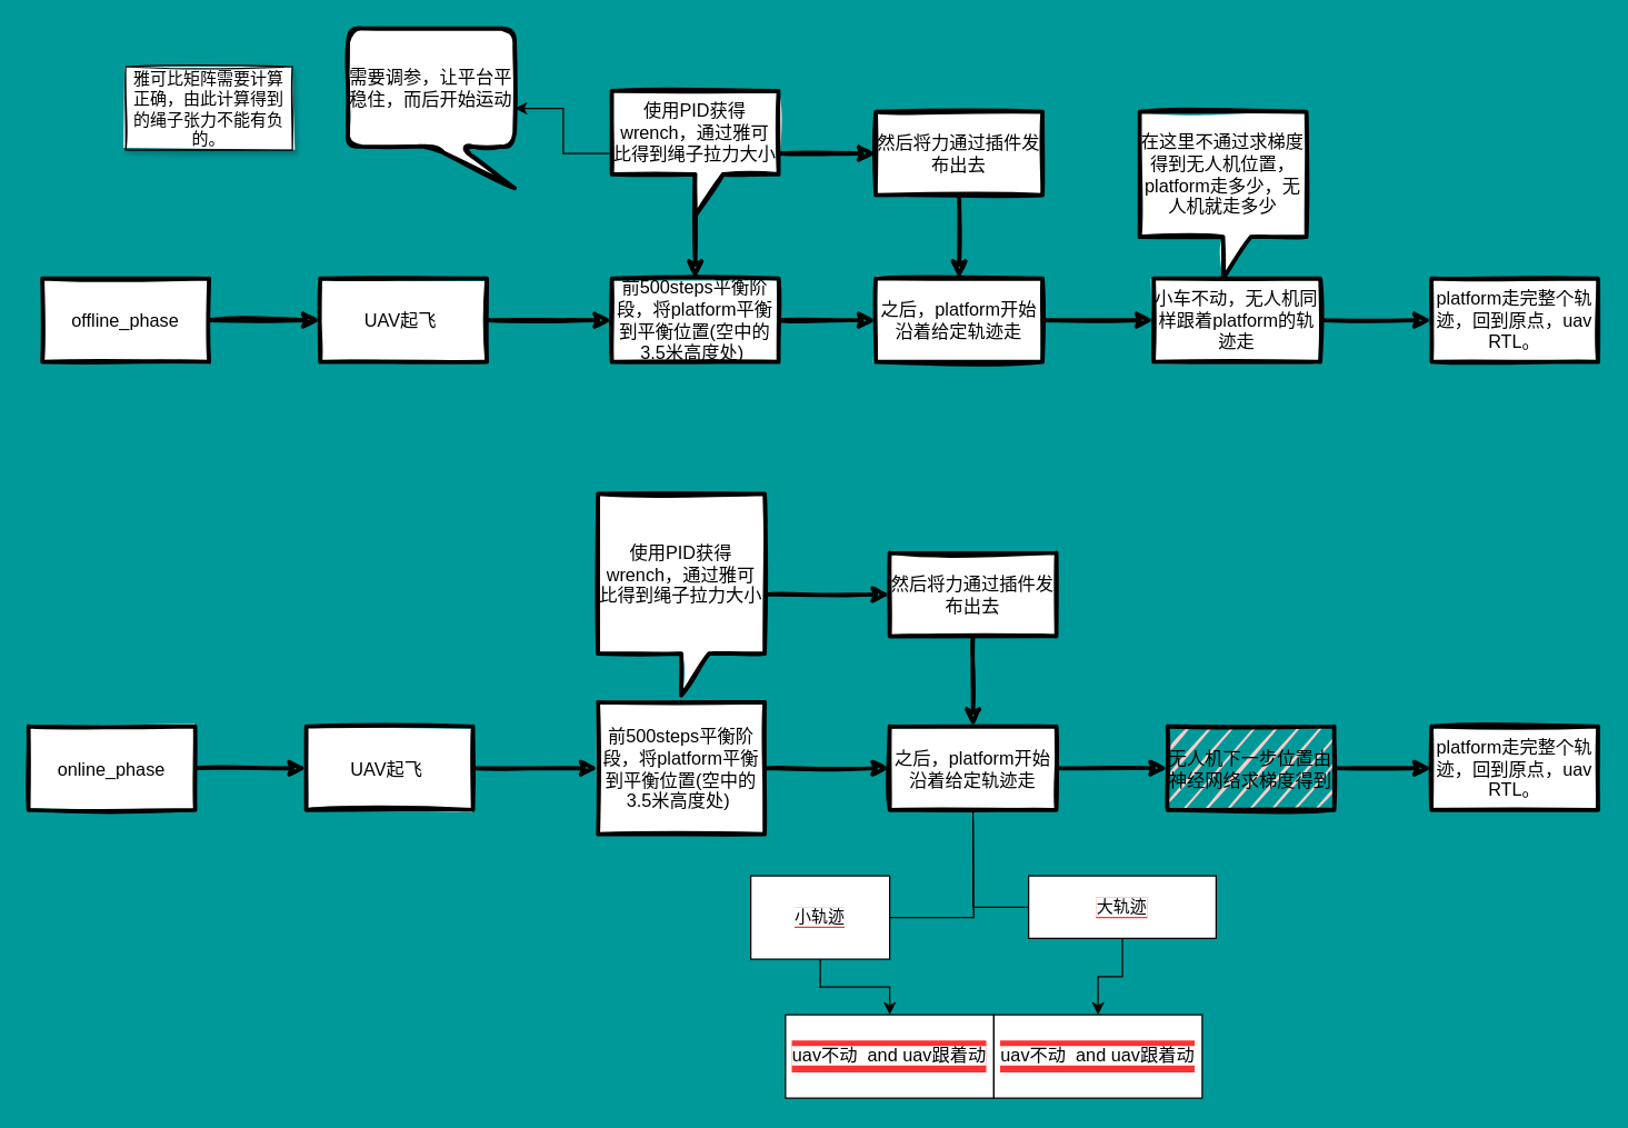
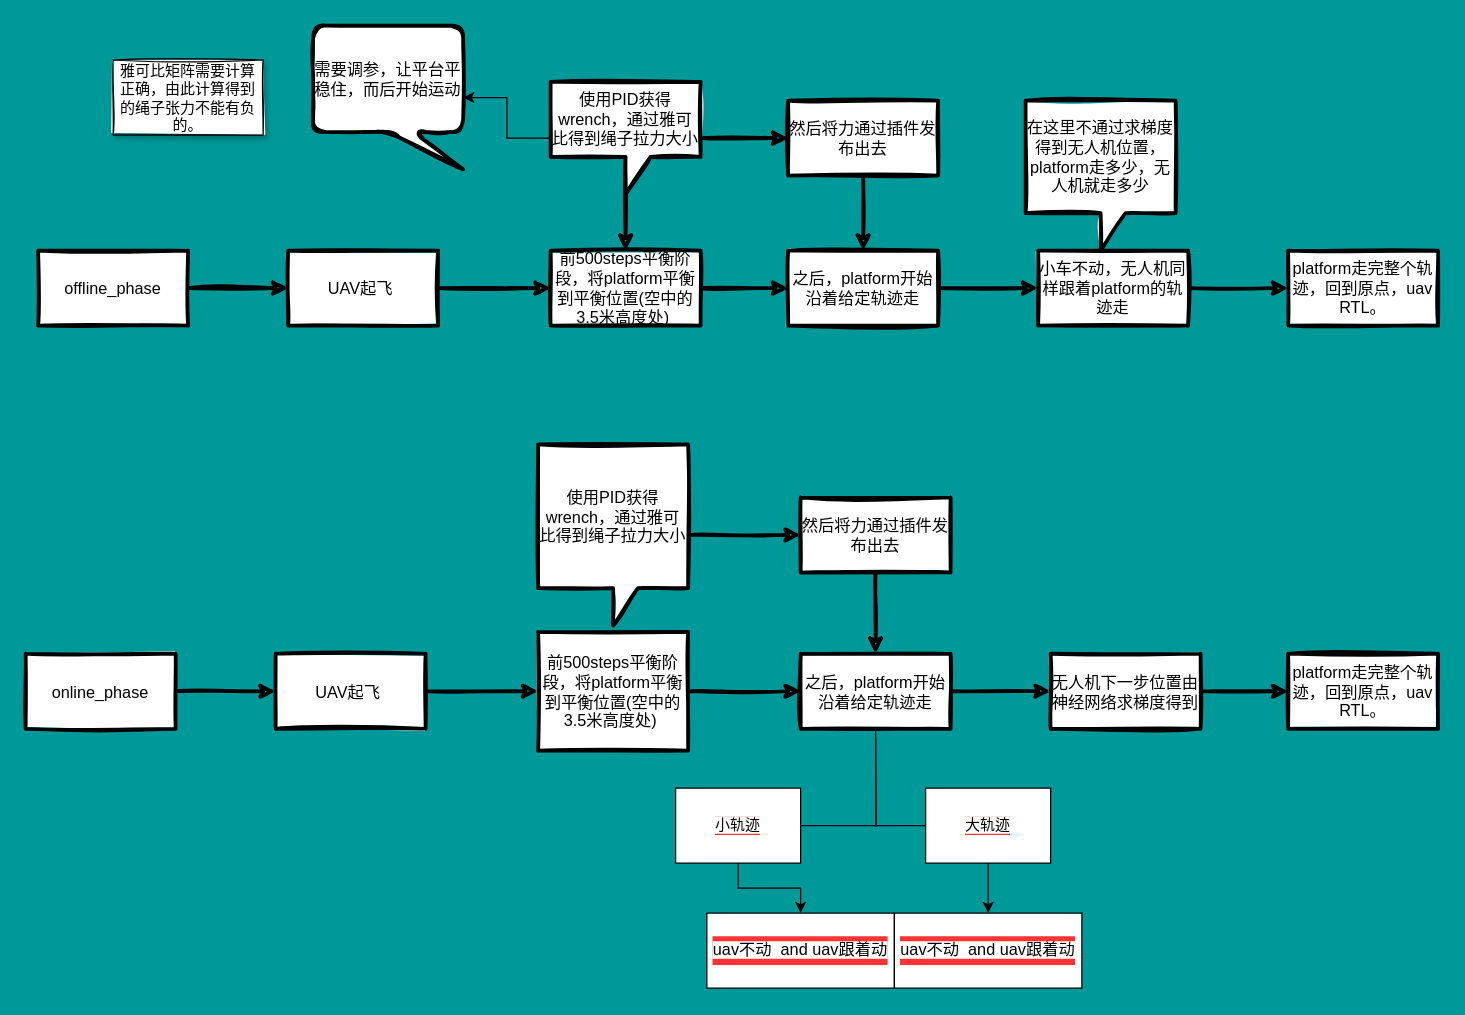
  <mxCell id="0" />
  <mxCell id="1" parent="0" />
  <mxCell id="2" value="" style="edgeStyle=orthogonalEdgeStyle;rounded=0;orthogonalLoop=1;jettySize=auto;html=1;sketch=1;strokeWidth=3;fontSize=13;" parent="1" source="3" target="5" edge="1"><mxGeometry relative="1" as="geometry" /></mxCell>
  <mxCell id="3" value="offline_phase" style="whiteSpace=wrap;html=1;sketch=1;strokeWidth=3;fontSize=13;" parent="1" vertex="1"><mxGeometry x="30" y="200" width="120" height="60" as="geometry" /></mxCell>
  <mxCell id="4" value="" style="edgeStyle=orthogonalEdgeStyle;rounded=0;orthogonalLoop=1;jettySize=auto;html=1;sketch=1;strokeWidth=3;fontSize=13;" parent="1" source="5" target="7" edge="1"><mxGeometry relative="1" as="geometry" /></mxCell>
  <mxCell id="5" value="UAV起飞&lt;span style=&quot;white-space: pre; font-size: 13px;&quot;&gt; &lt;/span&gt;" style="whiteSpace=wrap;html=1;sketch=1;strokeWidth=3;fontSize=13;" parent="1" vertex="1"><mxGeometry x="230" y="200" width="120" height="60" as="geometry" /></mxCell>
  <mxCell id="6" value="" style="edgeStyle=orthogonalEdgeStyle;rounded=0;orthogonalLoop=1;jettySize=auto;html=1;sketch=1;strokeWidth=3;fontSize=13;" parent="1" source="7" target="9" edge="1"><mxGeometry relative="1" as="geometry" /></mxCell>
  <mxCell id="7" value="前500steps平衡阶段，将platform平衡到平衡位置(空中的3.5米高度处)&lt;span style=&quot;white-space: pre ; font-size: 13px&quot;&gt; &lt;/span&gt;" style="whiteSpace=wrap;html=1;sketch=1;strokeWidth=3;fontSize=13;" parent="1" vertex="1"><mxGeometry x="440" y="200" width="120" height="60" as="geometry" /></mxCell>
  <mxCell id="8" value="" style="edgeStyle=orthogonalEdgeStyle;rounded=0;orthogonalLoop=1;jettySize=auto;html=1;sketch=1;strokeWidth=3;fontSize=13;" parent="1" source="9" target="17" edge="1"><mxGeometry relative="1" as="geometry" /></mxCell>
  <mxCell id="9" value="之后，platform开始沿着给定轨迹走" style="whiteSpace=wrap;html=1;sketch=1;strokeWidth=3;fontSize=13;" parent="1" vertex="1"><mxGeometry x="630" y="200" width="120" height="60" as="geometry" /></mxCell>
  <mxCell id="10" value="" style="edgeStyle=orthogonalEdgeStyle;rounded=0;orthogonalLoop=1;jettySize=auto;html=1;sketch=1;strokeWidth=3;fontSize=13;" parent="1" source="13" target="15" edge="1"><mxGeometry relative="1" as="geometry" /></mxCell>
  <mxCell id="11" value="" style="edgeStyle=orthogonalEdgeStyle;rounded=0;orthogonalLoop=1;jettySize=auto;html=1;sketch=1;strokeWidth=3;fontSize=13;" parent="1" source="13" target="7" edge="1"><mxGeometry relative="1" as="geometry" /></mxCell>
  <mxCell id="12" value="" style="edgeStyle=orthogonalEdgeStyle;rounded=0;orthogonalLoop=1;jettySize=auto;html=1;" parent="1" source="13" target="35" edge="1"><mxGeometry relative="1" as="geometry" /></mxCell>
  <mxCell id="13" value="使用PID获得wrench，通过雅可比得到绳子拉力大小" style="shape=callout;whiteSpace=wrap;html=1;perimeter=calloutPerimeter;position2=0.5;sketch=1;strokeWidth=3;fontSize=13;" parent="1" vertex="1"><mxGeometry x="440" y="65" width="120" height="90" as="geometry" /></mxCell>
  <mxCell id="14" value="" style="edgeStyle=orthogonalEdgeStyle;rounded=0;orthogonalLoop=1;jettySize=auto;html=1;sketch=1;strokeWidth=3;fontSize=13;" parent="1" source="15" target="9" edge="1"><mxGeometry relative="1" as="geometry" /></mxCell>
  <mxCell id="15" value="然后将力通过插件发布出去" style="whiteSpace=wrap;html=1;sketch=1;strokeWidth=3;fontSize=13;" parent="1" vertex="1"><mxGeometry x="630" y="80" width="120" height="60" as="geometry" /></mxCell>
  <mxCell id="16" value="" style="edgeStyle=orthogonalEdgeStyle;rounded=0;orthogonalLoop=1;jettySize=auto;html=1;sketch=1;strokeWidth=3;fontSize=13;" parent="1" source="17" target="19" edge="1"><mxGeometry relative="1" as="geometry" /></mxCell>
  <mxCell id="17" value="小车不动，无人机同样跟着platform的轨迹走" style="whiteSpace=wrap;html=1;sketch=1;strokeWidth=3;fontSize=13;" parent="1" vertex="1"><mxGeometry x="830" y="200" width="120" height="60" as="geometry" /></mxCell>
  <mxCell id="18" value="在这里不通过求梯度得到无人机位置，platform走多少，无人机就走多少" style="shape=callout;whiteSpace=wrap;html=1;perimeter=calloutPerimeter;sketch=1;strokeWidth=3;fontSize=13;" parent="1" vertex="1"><mxGeometry x="820" y="80" width="120" height="120" as="geometry" /></mxCell>
  <mxCell id="19" value="platform走完整个轨迹，回到原点，uav RTL。" style="whiteSpace=wrap;html=1;sketch=1;strokeWidth=3;fontSize=13;" parent="1" vertex="1"><mxGeometry x="1030" y="200" width="120" height="60" as="geometry" /></mxCell>
  <mxCell id="20" value="" style="edgeStyle=orthogonalEdgeStyle;rounded=0;orthogonalLoop=1;jettySize=auto;html=1;sketch=1;strokeWidth=3;fontSize=13;" parent="1" source="21" target="23" edge="1"><mxGeometry relative="1" as="geometry" /></mxCell>
  <mxCell id="21" value="online_phase" style="whiteSpace=wrap;html=1;sketch=1;strokeWidth=3;fontSize=13;" parent="1" vertex="1"><mxGeometry x="20" y="522.5" width="120" height="60" as="geometry" /></mxCell>
  <mxCell id="22" value="" style="edgeStyle=orthogonalEdgeStyle;rounded=0;orthogonalLoop=1;jettySize=auto;html=1;sketch=1;strokeWidth=3;fontSize=13;" parent="1" source="23" target="25" edge="1"><mxGeometry relative="1" as="geometry" /></mxCell>
  <mxCell id="23" value="UAV起飞&lt;span style=&quot;white-space: pre; font-size: 13px;&quot;&gt; &lt;/span&gt;" style="whiteSpace=wrap;html=1;sketch=1;strokeWidth=3;fontSize=13;" parent="1" vertex="1"><mxGeometry x="220" y="522.5" width="120" height="60" as="geometry" /></mxCell>
  <mxCell id="24" value="" style="edgeStyle=orthogonalEdgeStyle;rounded=0;orthogonalLoop=1;jettySize=auto;html=1;sketch=1;strokeWidth=3;fontSize=13;" parent="1" source="25" target="27" edge="1"><mxGeometry relative="1" as="geometry" /></mxCell>
  <mxCell id="25" value="前500steps平衡阶段，将platform平衡到平衡位置(空中的3.5米高度处)&lt;span style=&quot;white-space: pre ; font-size: 13px&quot;&gt; &lt;/span&gt;" style="whiteSpace=wrap;html=1;sketch=1;strokeWidth=3;fontSize=13;" parent="1" vertex="1"><mxGeometry x="430" y="505" width="120" height="95" as="geometry" /></mxCell>
  <mxCell id="26" value="" style="edgeStyle=orthogonalEdgeStyle;rounded=0;orthogonalLoop=1;jettySize=auto;html=1;sketch=1;strokeWidth=3;fontSize=13;" parent="1" source="27" target="33" edge="1"><mxGeometry relative="1" as="geometry" /></mxCell>
  <mxCell id="27" value="之后，platform开始沿着给定轨迹走" style="whiteSpace=wrap;html=1;sketch=1;strokeWidth=3;fontSize=13;" parent="1" vertex="1"><mxGeometry x="640" y="522.5" width="120" height="60" as="geometry" /></mxCell>
  <mxCell id="28" value="" style="edgeStyle=orthogonalEdgeStyle;rounded=0;orthogonalLoop=1;jettySize=auto;html=1;sketch=1;strokeWidth=3;fontSize=13;" parent="1" source="29" target="31" edge="1"><mxGeometry relative="1" as="geometry" /></mxCell>
  <mxCell id="29" value="使用PID获得wrench，通过雅可比得到绳子拉力大小" style="shape=callout;whiteSpace=wrap;html=1;perimeter=calloutPerimeter;position2=0.5;sketch=1;strokeWidth=3;fontSize=13;" parent="1" vertex="1"><mxGeometry x="430" y="355" width="120" height="145" as="geometry" /></mxCell>
  <mxCell id="30" value="" style="edgeStyle=orthogonalEdgeStyle;rounded=0;orthogonalLoop=1;jettySize=auto;html=1;sketch=1;strokeWidth=3;fontSize=13;" parent="1" source="31" target="27" edge="1"><mxGeometry relative="1" as="geometry" /></mxCell>
  <mxCell id="31" value="然后将力通过插件发布出去" style="whiteSpace=wrap;html=1;sketch=1;strokeWidth=3;fontSize=13;" parent="1" vertex="1"><mxGeometry x="640" y="397.5" width="120" height="60" as="geometry" /></mxCell>
  <mxCell id="32" value="" style="edgeStyle=orthogonalEdgeStyle;rounded=0;orthogonalLoop=1;jettySize=auto;html=1;sketch=1;strokeWidth=3;fontSize=13;" parent="1" source="33" target="34" edge="1"><mxGeometry relative="1" as="geometry" /></mxCell>
- <mxCell id="33" value="无人机下一步位置由神经网络求梯度得到" style="whiteSpace=wrap;html=1;sketch=1;strokeWidth=3;fontSize=13;fillColor=#f8cecc;" parent="1" vertex="1"><mxGeometry x="840" y="522.5" width="120" height="60" as="geometry" /></mxCell>
+ <mxCell id="33" value="无人机下一步位置由神经网络求梯度得到" style="whiteSpace=wrap;html=1;sketch=1;strokeWidth=3;fontSize=13;" parent="1" vertex="1"><mxGeometry x="840" y="522.5" width="120" height="60" as="geometry" /></mxCell>
  <mxCell id="34" value="platform走完整个轨迹，回到原点，uav RTL。" style="whiteSpace=wrap;html=1;sketch=1;strokeWidth=3;fontSize=13;" parent="1" vertex="1"><mxGeometry x="1030" y="522.5" width="120" height="60" as="geometry" /></mxCell>
  <mxCell id="35" value="需要调参，让平台平稳住，而后开始运动" style="shape=callout;whiteSpace=wrap;html=1;perimeter=calloutPerimeter;position2=1;sketch=1;strokeWidth=3;fontSize=13;rounded=1;shadow=0;" parent="1" vertex="1"><mxGeometry x="250" y="20" width="120" height="115" as="geometry" /></mxCell>
  <mxCell id="36" value="雅可比矩阵需要计算正确，由此计算得到的绳子张力不能有负的。" style="whiteSpace=wrap;html=1;sketch=1;glass=0;shadow=1;rounded=0;" parent="1" vertex="1"><mxGeometry x="90" y="47.5" width="120" height="60" as="geometry" /></mxCell>
  <mxCell id="37" value="" style="edgeStyle=orthogonalEdgeStyle;startArrow=none;endArrow=none;rounded=0;targetPortConstraint=eastwest;sourcePortConstraint=northsouth;" edge="1" target="40" parent="1"><mxGeometry relative="1" as="geometry"><mxPoint x="700" y="590" as="sourcePoint" /></mxGeometry></mxCell>
  <mxCell id="38" value="" style="edgeStyle=orthogonalEdgeStyle;startArrow=none;endArrow=none;rounded=0;targetPortConstraint=eastwest;sourcePortConstraint=northsouth;exitX=0.5;exitY=1;exitDx=0;exitDy=0;" edge="1" target="42" parent="1" source="27"><mxGeometry relative="1" as="geometry"><mxPoint x="700" y="590" as="sourcePoint" /></mxGeometry></mxCell>
  <mxCell id="39" value="" style="edgeStyle=orthogonalEdgeStyle;rounded=0;orthogonalLoop=1;jettySize=auto;html=1;" edge="1" parent="1" source="40" target="43"><mxGeometry relative="1" as="geometry" /></mxCell>
  <mxCell id="40" value="&lt;span style=&quot;background-color: rgb(255 , 255 , 255)&quot;&gt;小轨迹&lt;/span&gt;" style="whiteSpace=wrap;html=1;align=center;verticalAlign=middle;treeFolding=1;treeMoving=1;labelBackgroundColor=#FF3333;fillColor=#FFFFFF;" vertex="1" parent="1"><mxGeometry x="540" y="630" width="100" height="60" as="geometry" /></mxCell>
  <mxCell id="41" style="edgeStyle=orthogonalEdgeStyle;rounded=0;orthogonalLoop=1;jettySize=auto;html=1;exitX=0.5;exitY=1;exitDx=0;exitDy=0;entryX=0.5;entryY=0;entryDx=0;entryDy=0;fontSize=13;" edge="1" parent="1" source="42" target="44"><mxGeometry relative="1" as="geometry" /></mxCell>
- <mxCell id="42" value="&lt;span style=&quot;background-color: rgb(255 , 255 , 255)&quot;&gt;大轨迹&lt;/span&gt;" style="whiteSpace=wrap;html=1;align=center;verticalAlign=middle;treeFolding=1;treeMoving=1;labelBackgroundColor=#FF3333;fillColor=#FFFFFF;" vertex="1" parent="1"><mxGeometry x="740" y="630" width="135" height="45" as="geometry" /></mxCell>
+ <mxCell id="42" value="&lt;span style=&quot;background-color: rgb(255 , 255 , 255)&quot;&gt;大轨迹&lt;/span&gt;" style="whiteSpace=wrap;html=1;align=center;verticalAlign=middle;treeFolding=1;treeMoving=1;labelBackgroundColor=#FF3333;fillColor=#FFFFFF;" vertex="1" parent="1"><mxGeometry x="740" y="630" width="100" height="60" as="geometry" /></mxCell>
  <mxCell id="43" value="&lt;span style=&quot;background-color: rgb(255 , 255 , 255) ; line-height: 1.7&quot;&gt;&lt;font style=&quot;font-size: 13px&quot;&gt;uav不动&amp;nbsp; and uav跟着动&lt;/font&gt;&lt;/span&gt;" style="whiteSpace=wrap;html=1;fillColor=#FFFFFF;labelBackgroundColor=#FF3333;" vertex="1" parent="1"><mxGeometry x="565" y="730" width="150" height="60" as="geometry" /></mxCell>
  <mxCell id="44" value="&lt;span style=&quot;background-color: rgb(255 , 255 , 255) ; line-height: 1.7&quot;&gt;&lt;font style=&quot;font-size: 13px&quot;&gt;uav不动&amp;nbsp; and uav跟着动&lt;/font&gt;&lt;/span&gt;" style="whiteSpace=wrap;html=1;fillColor=#FFFFFF;labelBackgroundColor=#FF3333;" vertex="1" parent="1"><mxGeometry x="715" y="730" width="150" height="60" as="geometry" /></mxCell>
